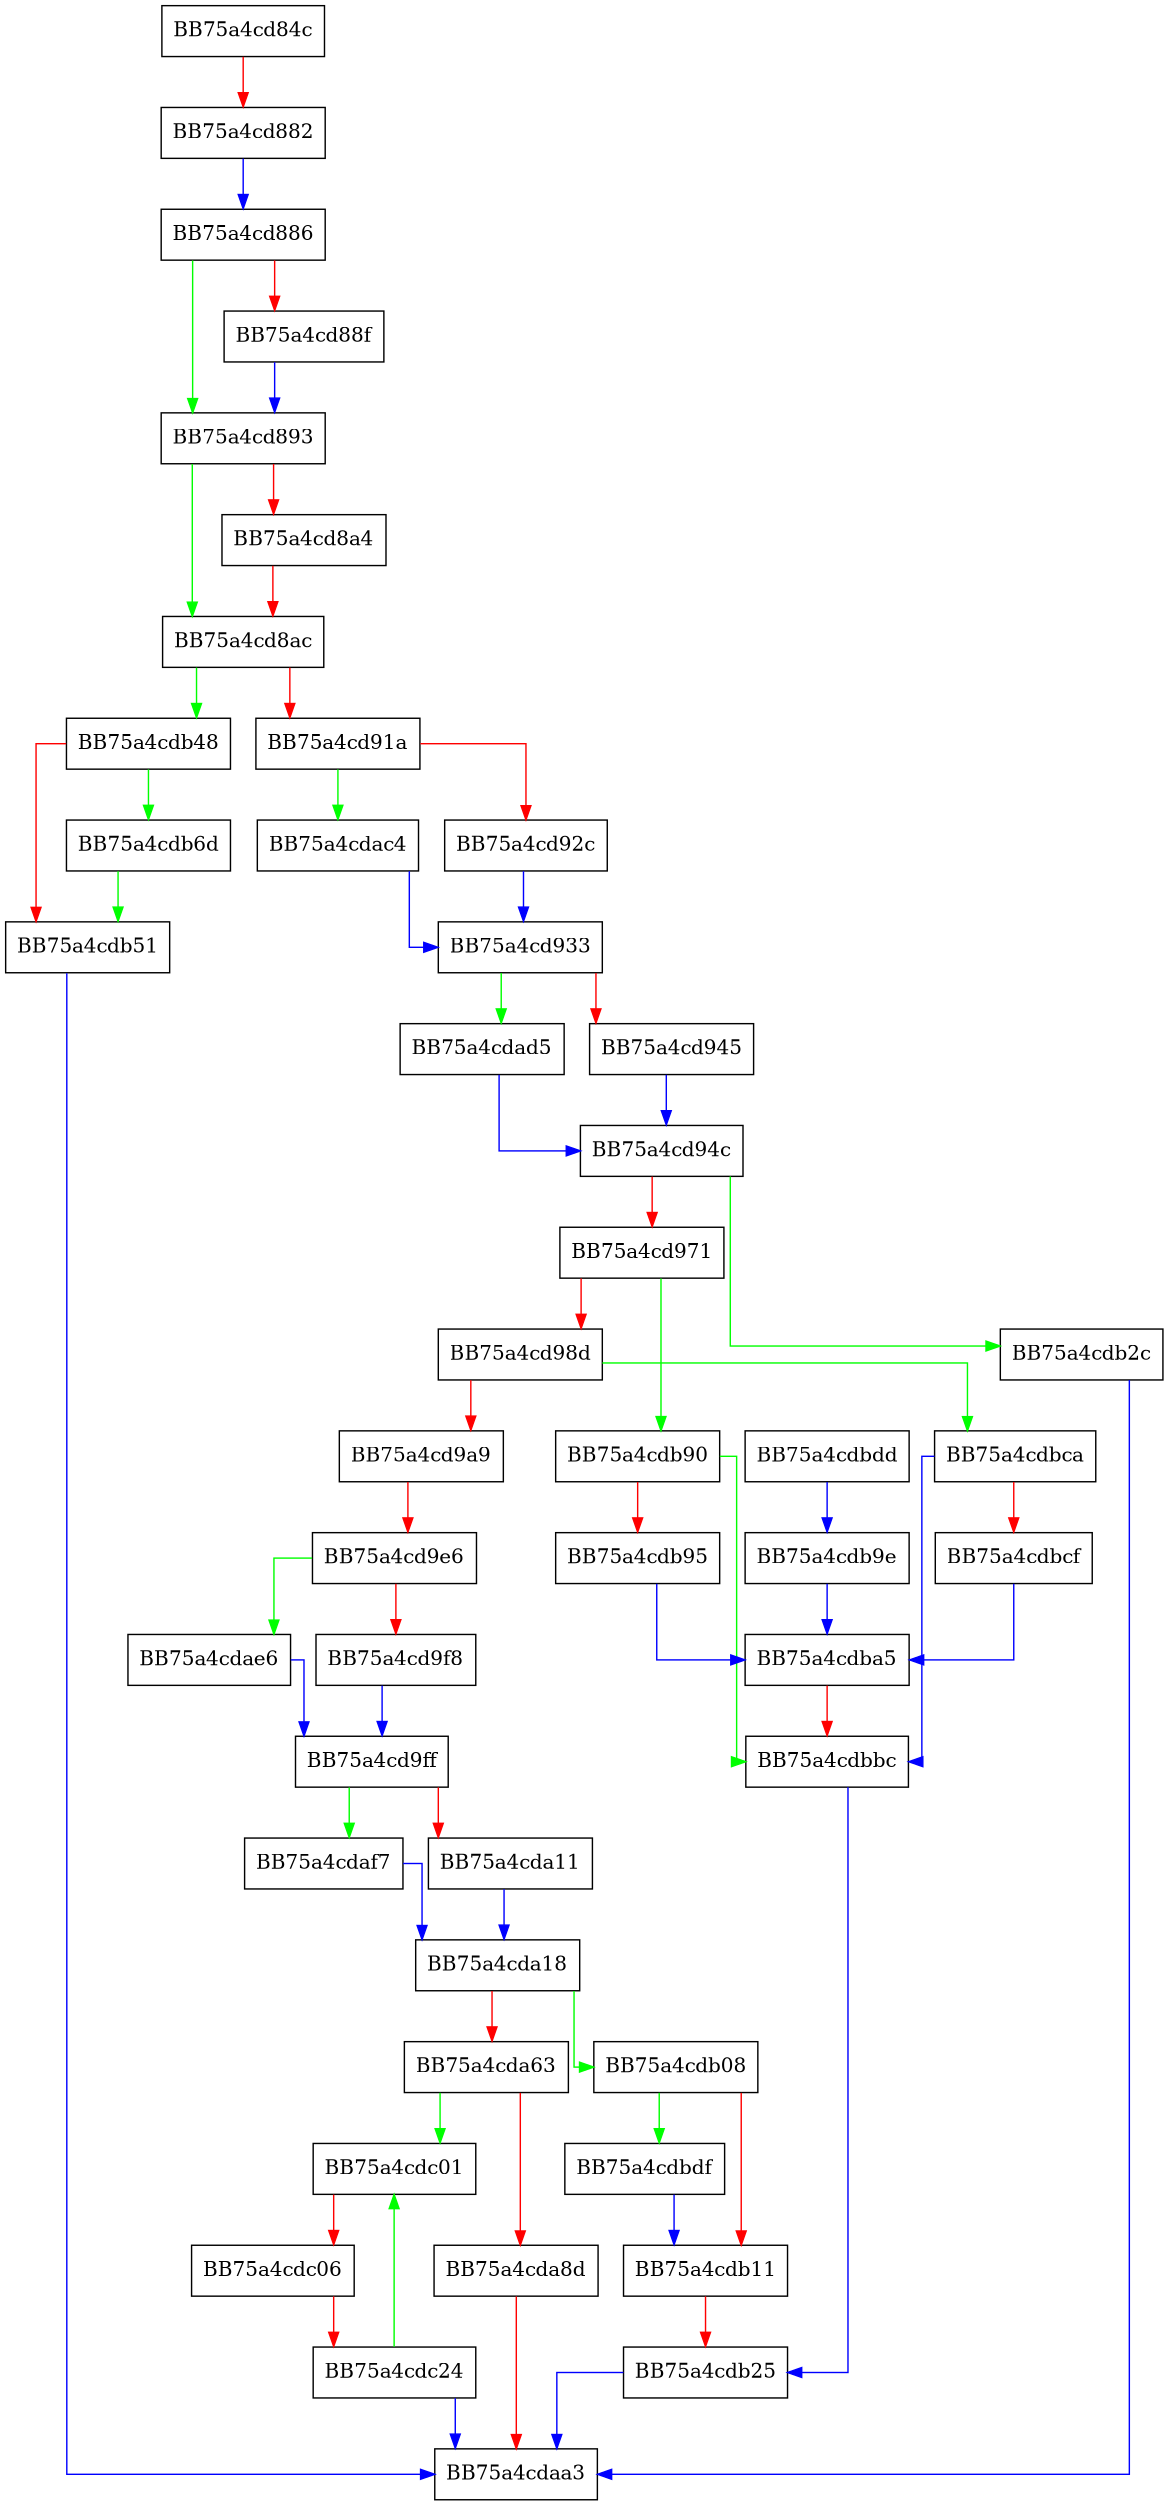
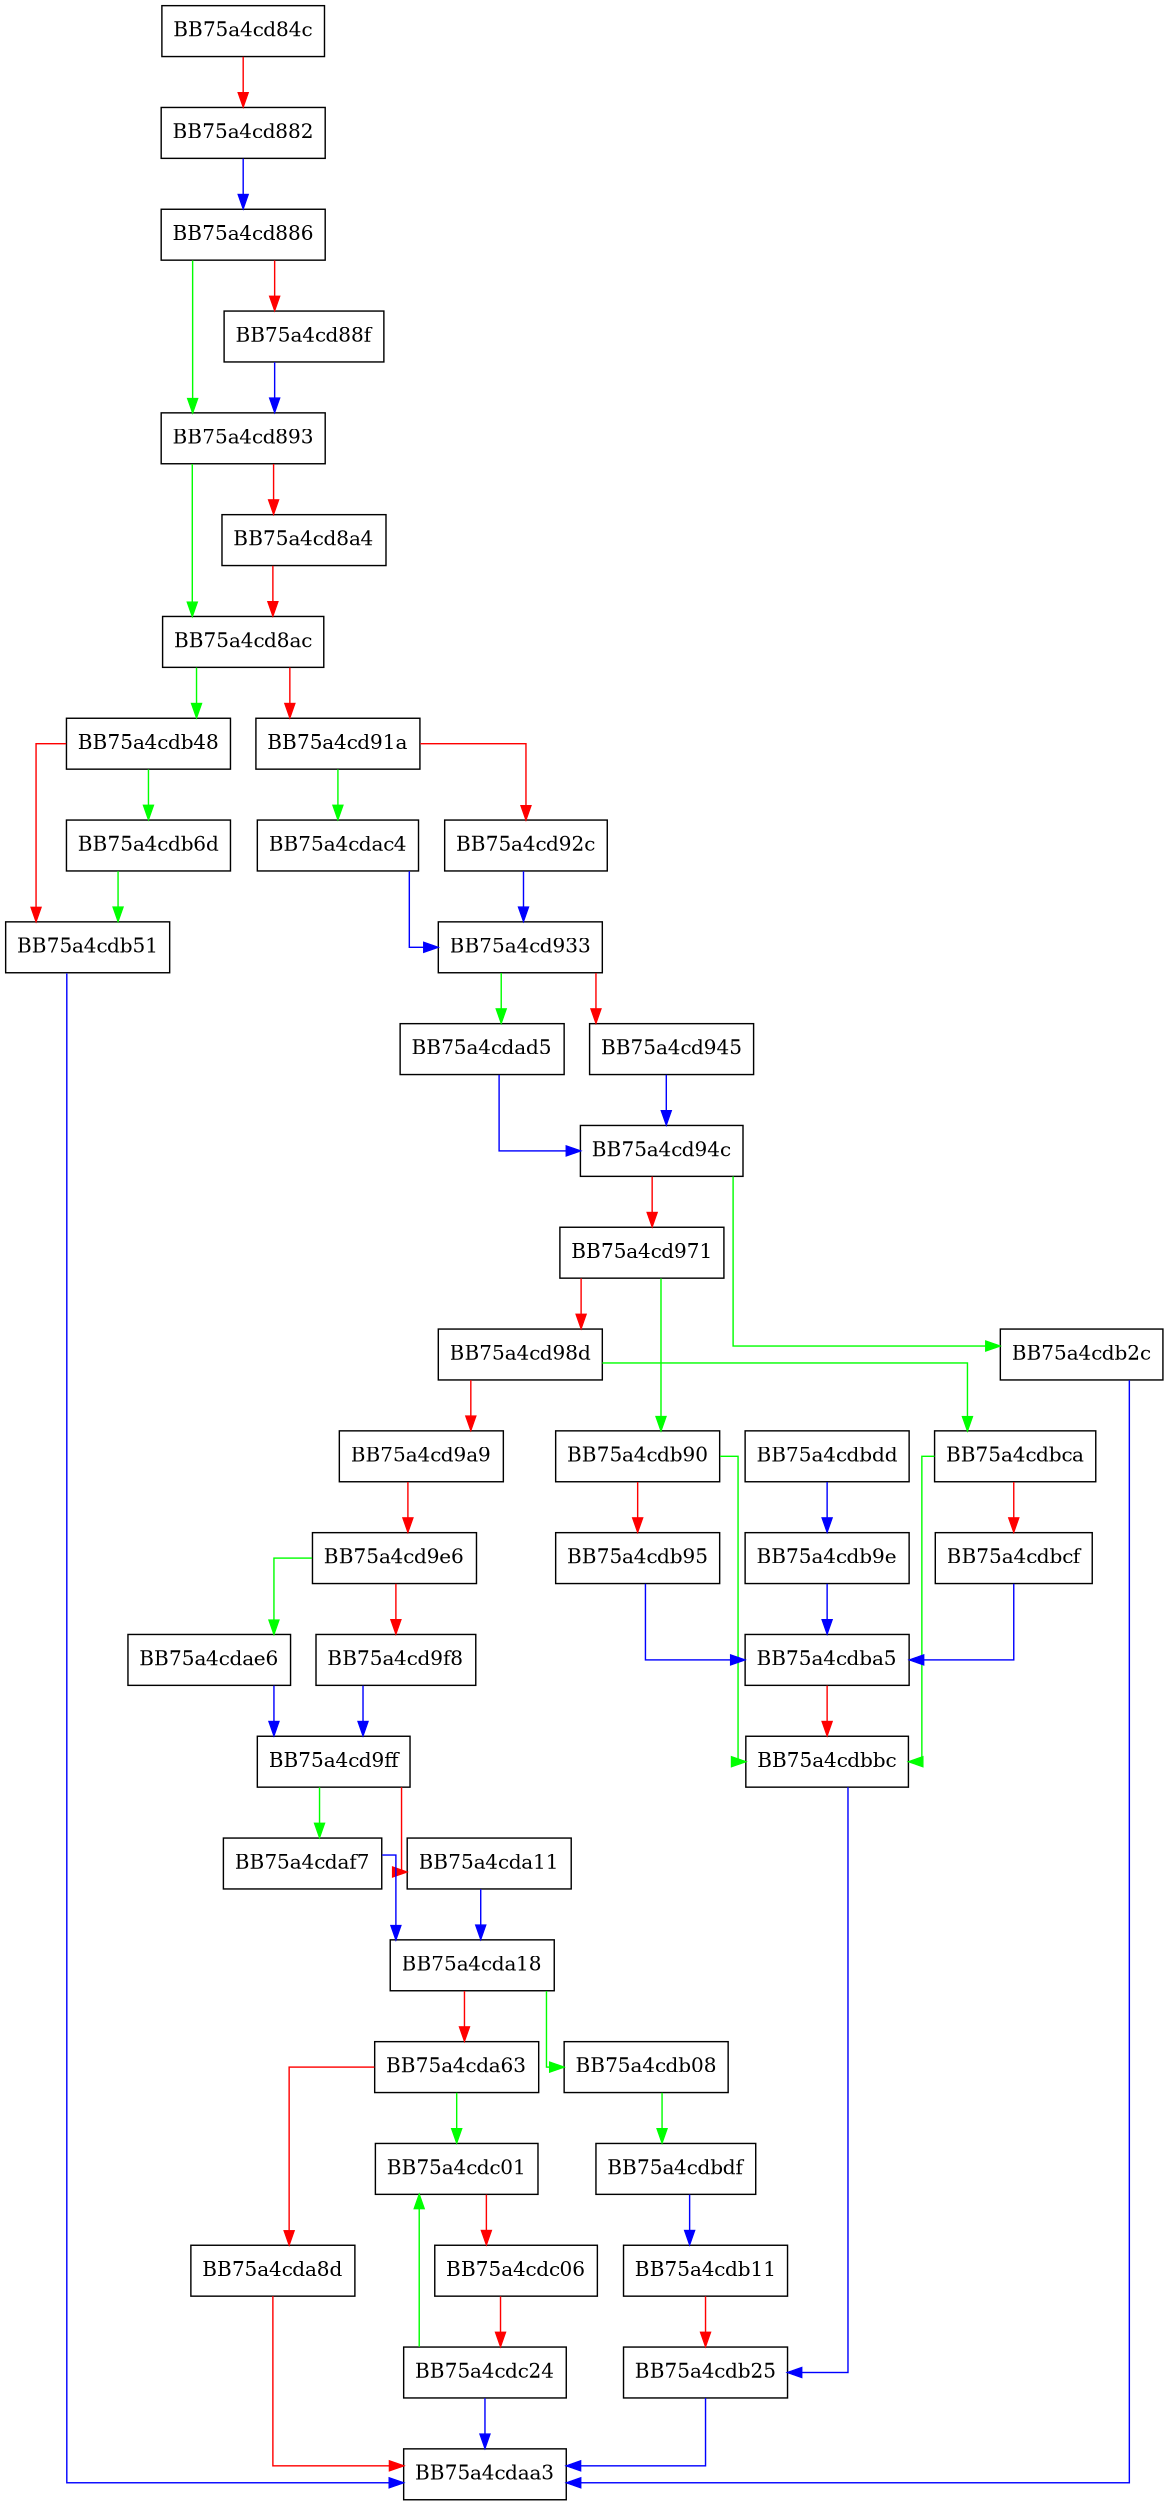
  digraph {
    fontname="DejaVu Serif"
    splines=ortho
    node [fontname="DejaVu Serif" shape=box]
    edge [color=red fontname="DejaVu Serif"]
    BB75a4cd84c
    BB75a4cd882
    BB75a4cd886
    BB75a4cd893
    BB75a4cd88f
    BB75a4cd8ac
    BB75a4cd8a4
    BB75a4cdb48
    BB75a4cd91a
    BB75a4cdb6d
    BB75a4cdb51
    BB75a4cdac4
    BB75a4cd92c
    BB75a4cdaa3
    BB75a4cd933
    BB75a4cdad5
    BB75a4cd945
    BB75a4cd94c
    BB75a4cdb2c
    BB75a4cd971
    BB75a4cdb90
    BB75a4cd98d
    BB75a4cdbbc
    BB75a4cdb95
    BB75a4cdbca
    BB75a4cd9a9
    BB75a4cdb25
    BB75a4cdba5
    BB75a4cdbcf
    BB75a4cd9e6
    BB75a4cdae6
    BB75a4cd9f8
    BB75a4cdbdd
    BB75a4cdb9e
    BB75a4cd9ff
    BB75a4cdaf7
    BB75a4cda11
    BB75a4cda18
    BB75a4cdb08
    BB75a4cda63
    BB75a4cdbdf
    BB75a4cdb11
    BB75a4cdc01
    BB75a4cda8d
    BB75a4cdc06
    BB75a4cdc24
    BB75a4cd84c -> BB75a4cd882
    BB75a4cd882 -> BB75a4cd886 [color=blue]
    BB75a4cd886 -> BB75a4cd893 [color=green]
    BB75a4cd886 -> BB75a4cd88f
    BB75a4cd893 -> BB75a4cd8ac [color=green]
    BB75a4cd893 -> BB75a4cd8a4
    BB75a4cd88f -> BB75a4cd893 [color=blue]
    BB75a4cd8ac -> BB75a4cdb48 [color=green]
    BB75a4cd8ac -> BB75a4cd91a
    BB75a4cd8a4 -> BB75a4cd8ac
    BB75a4cdb48 -> BB75a4cdb6d [color=green]
    BB75a4cdb48 -> BB75a4cdb51
    BB75a4cd91a -> BB75a4cdac4 [color=green]
    BB75a4cd91a -> BB75a4cd92c
    BB75a4cdb6d -> BB75a4cdb51 [color=green]
    BB75a4cdb51 -> BB75a4cdaa3 [color=blue]
    BB75a4cdac4 -> BB75a4cd933 [color=blue]
    BB75a4cd92c -> BB75a4cd933 [color=blue]
    BB75a4cd933 -> BB75a4cdad5 [color=green]
    BB75a4cd933 -> BB75a4cd945
    BB75a4cdad5 -> BB75a4cd94c [color=blue]
    BB75a4cd945 -> BB75a4cd94c [color=blue]
    BB75a4cd94c -> BB75a4cdb2c [color=green]
    BB75a4cd94c -> BB75a4cd971
    BB75a4cdb2c -> BB75a4cdaa3 [color=blue]
    BB75a4cd971 -> BB75a4cdb90 [color=green]
    BB75a4cd971 -> BB75a4cd98d
    BB75a4cdb90 -> BB75a4cdbbc [color=green]
    BB75a4cdb90 -> BB75a4cdb95
    BB75a4cd98d -> BB75a4cdbca [color=green]
    BB75a4cd98d -> BB75a4cd9a9
    BB75a4cdbbc -> BB75a4cdb25 [color=blue]
    BB75a4cdb95 -> BB75a4cdba5 [color=blue]
-   BB75a4cdbca -> BB75a4cdbbc [color=blue]
+   BB75a4cdbca -> BB75a4cdbbc [color=green]
    BB75a4cdbca -> BB75a4cdbcf
    BB75a4cd9a9 -> BB75a4cd9e6
    BB75a4cdb25 -> BB75a4cdaa3 [color=blue]
    BB75a4cdba5 -> BB75a4cdbbc
    BB75a4cdbcf -> BB75a4cdba5 [color=blue]
    BB75a4cd9e6 -> BB75a4cdae6 [color=green]
    BB75a4cd9e6 -> BB75a4cd9f8
    BB75a4cdae6 -> BB75a4cd9ff [color=blue]
    BB75a4cd9f8 -> BB75a4cd9ff [color=blue]
    BB75a4cdbdd -> BB75a4cdb9e [color=blue]
    BB75a4cdb9e -> BB75a4cdba5 [color=blue]
    BB75a4cd9ff -> BB75a4cdaf7 [color=green]
    BB75a4cd9ff -> BB75a4cda11
    BB75a4cdaf7 -> BB75a4cda18 [color=blue]
    BB75a4cda11 -> BB75a4cda18 [color=blue]
    BB75a4cda18 -> BB75a4cdb08 [color=green]
    BB75a4cda18 -> BB75a4cda63
    BB75a4cdb08 -> BB75a4cdbdf [color=green]
-   BB75a4cdb08 -> BB75a4cdb11
    BB75a4cda63 -> BB75a4cdc01 [color=green]
    BB75a4cda63 -> BB75a4cda8d
    BB75a4cdbdf -> BB75a4cdb11 [color=blue]
    BB75a4cdb11 -> BB75a4cdb25
    BB75a4cdc01 -> BB75a4cdc06
    BB75a4cda8d -> BB75a4cdaa3
    BB75a4cdc06 -> BB75a4cdc24
    BB75a4cdc24 -> BB75a4cdaa3 [color=blue]
    BB75a4cdc24 -> BB75a4cdc01 [color=green]
  }
